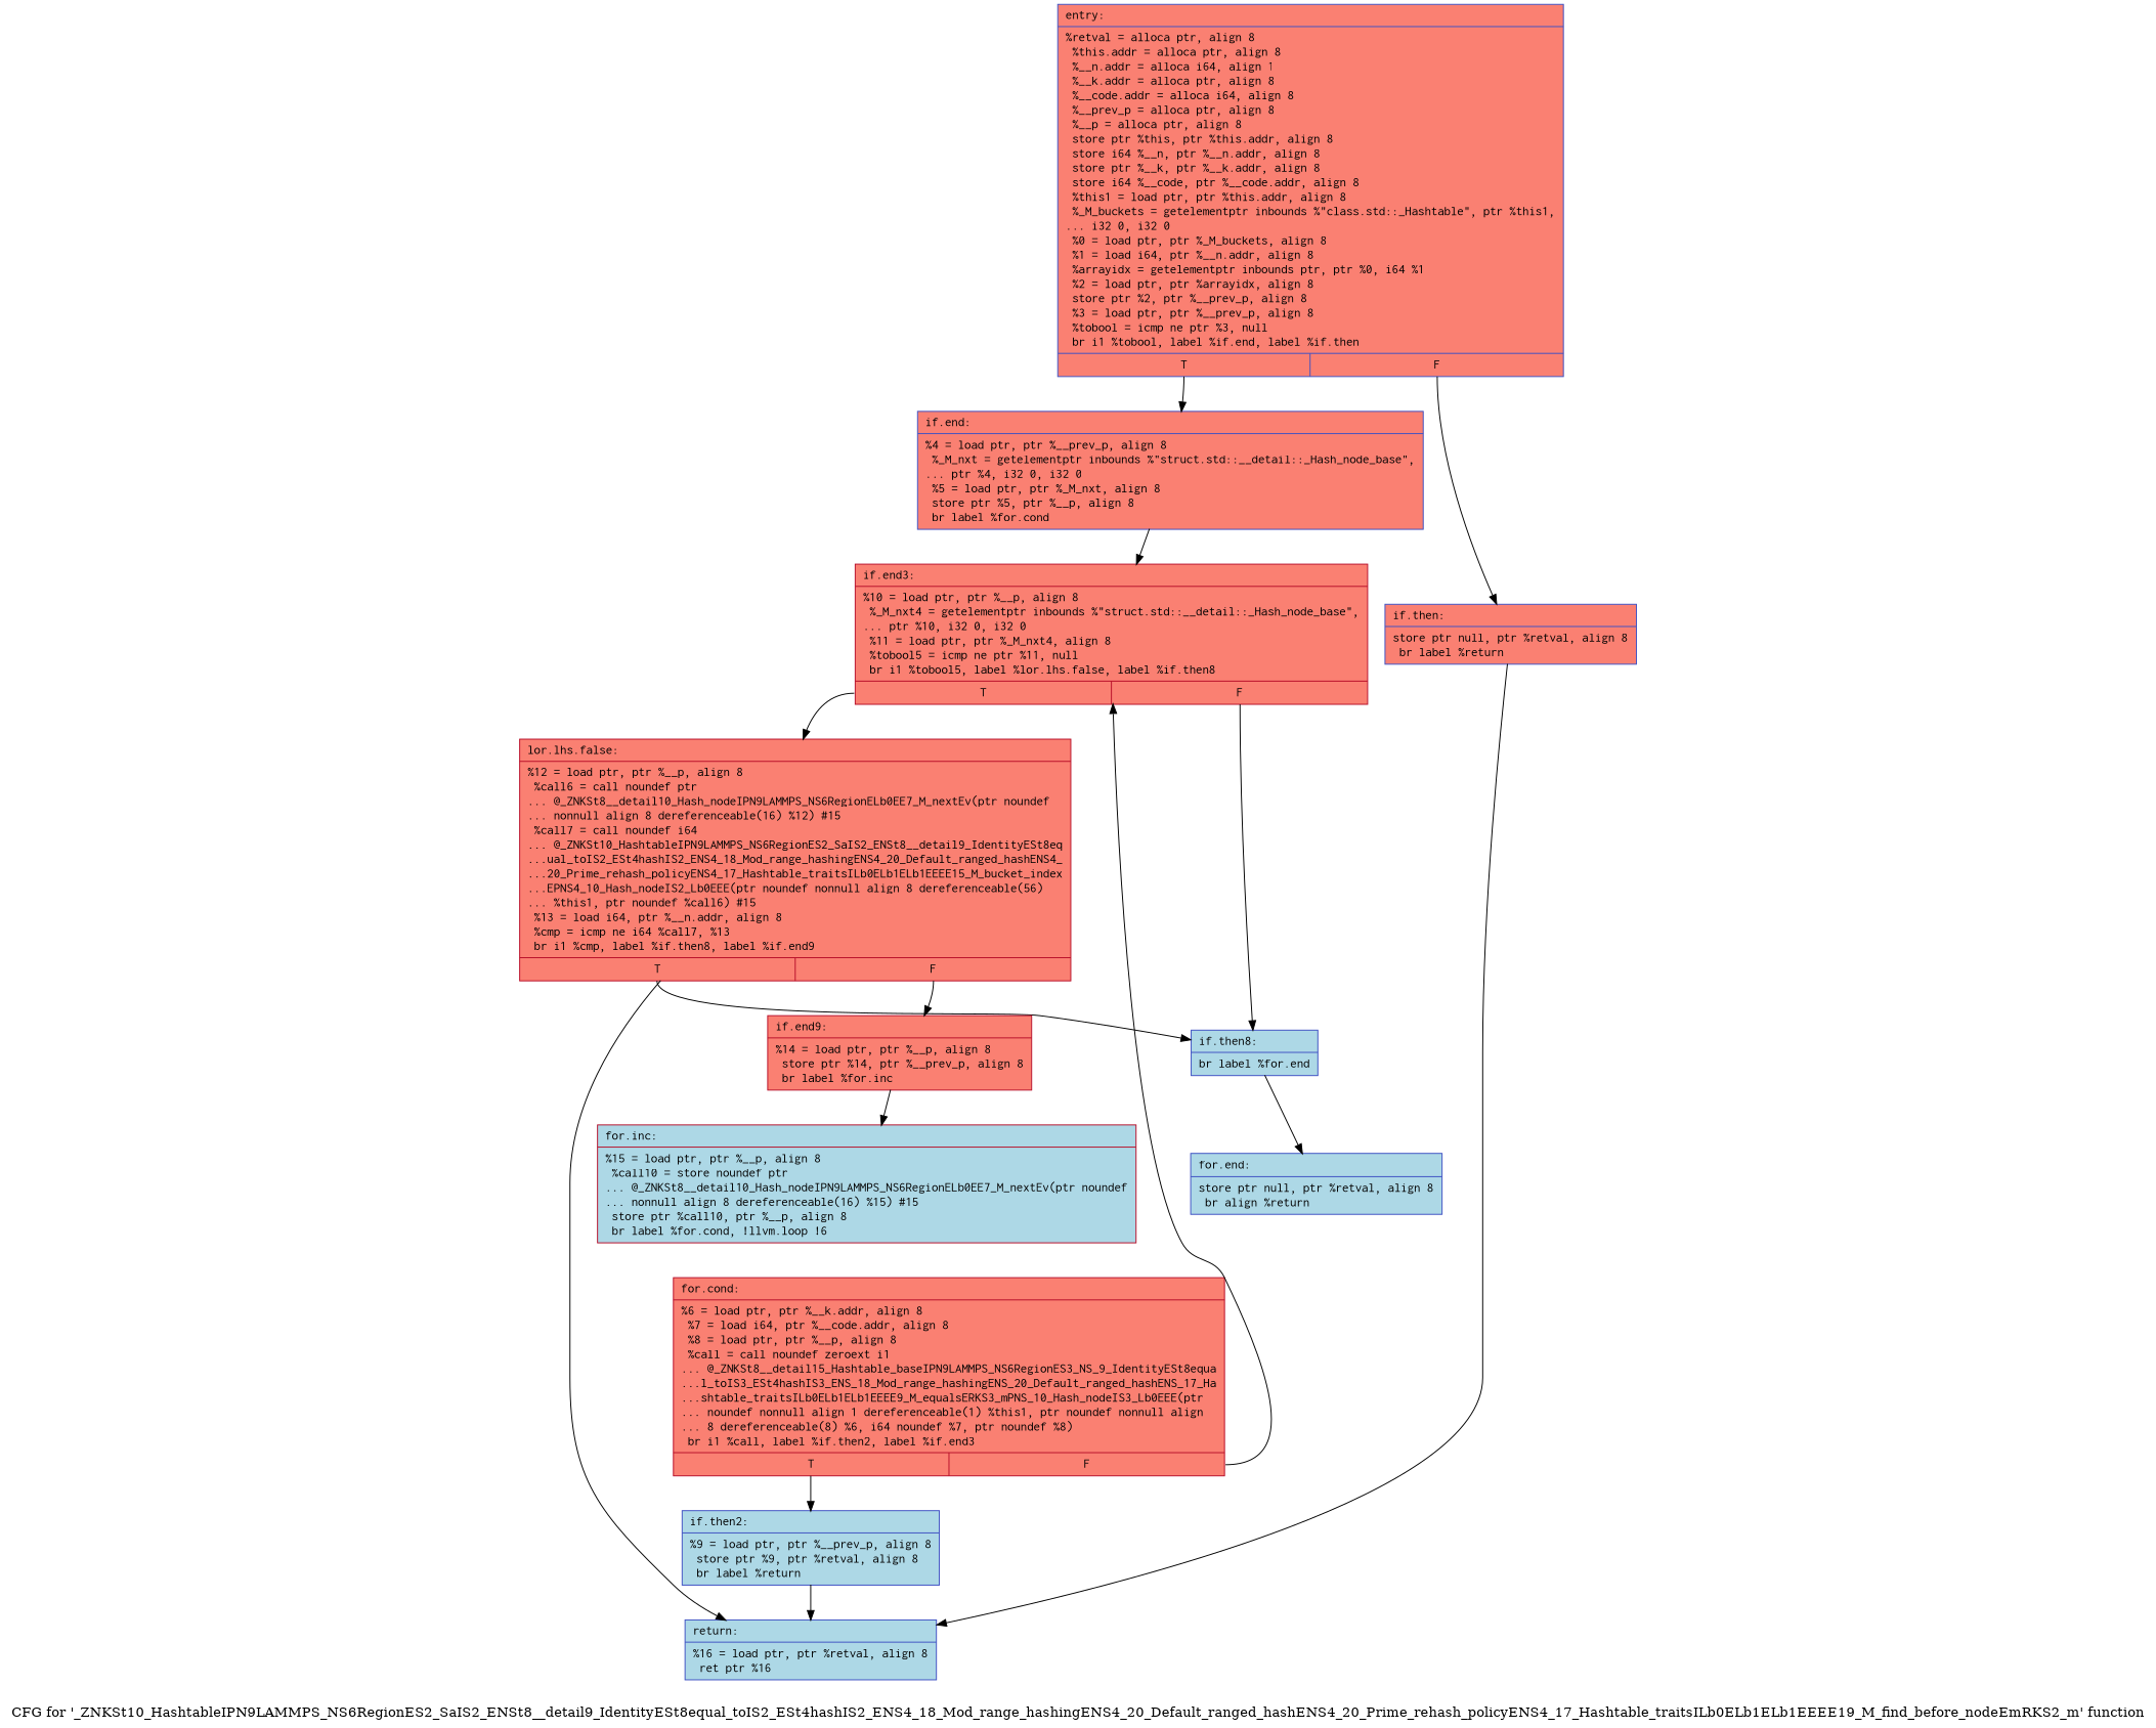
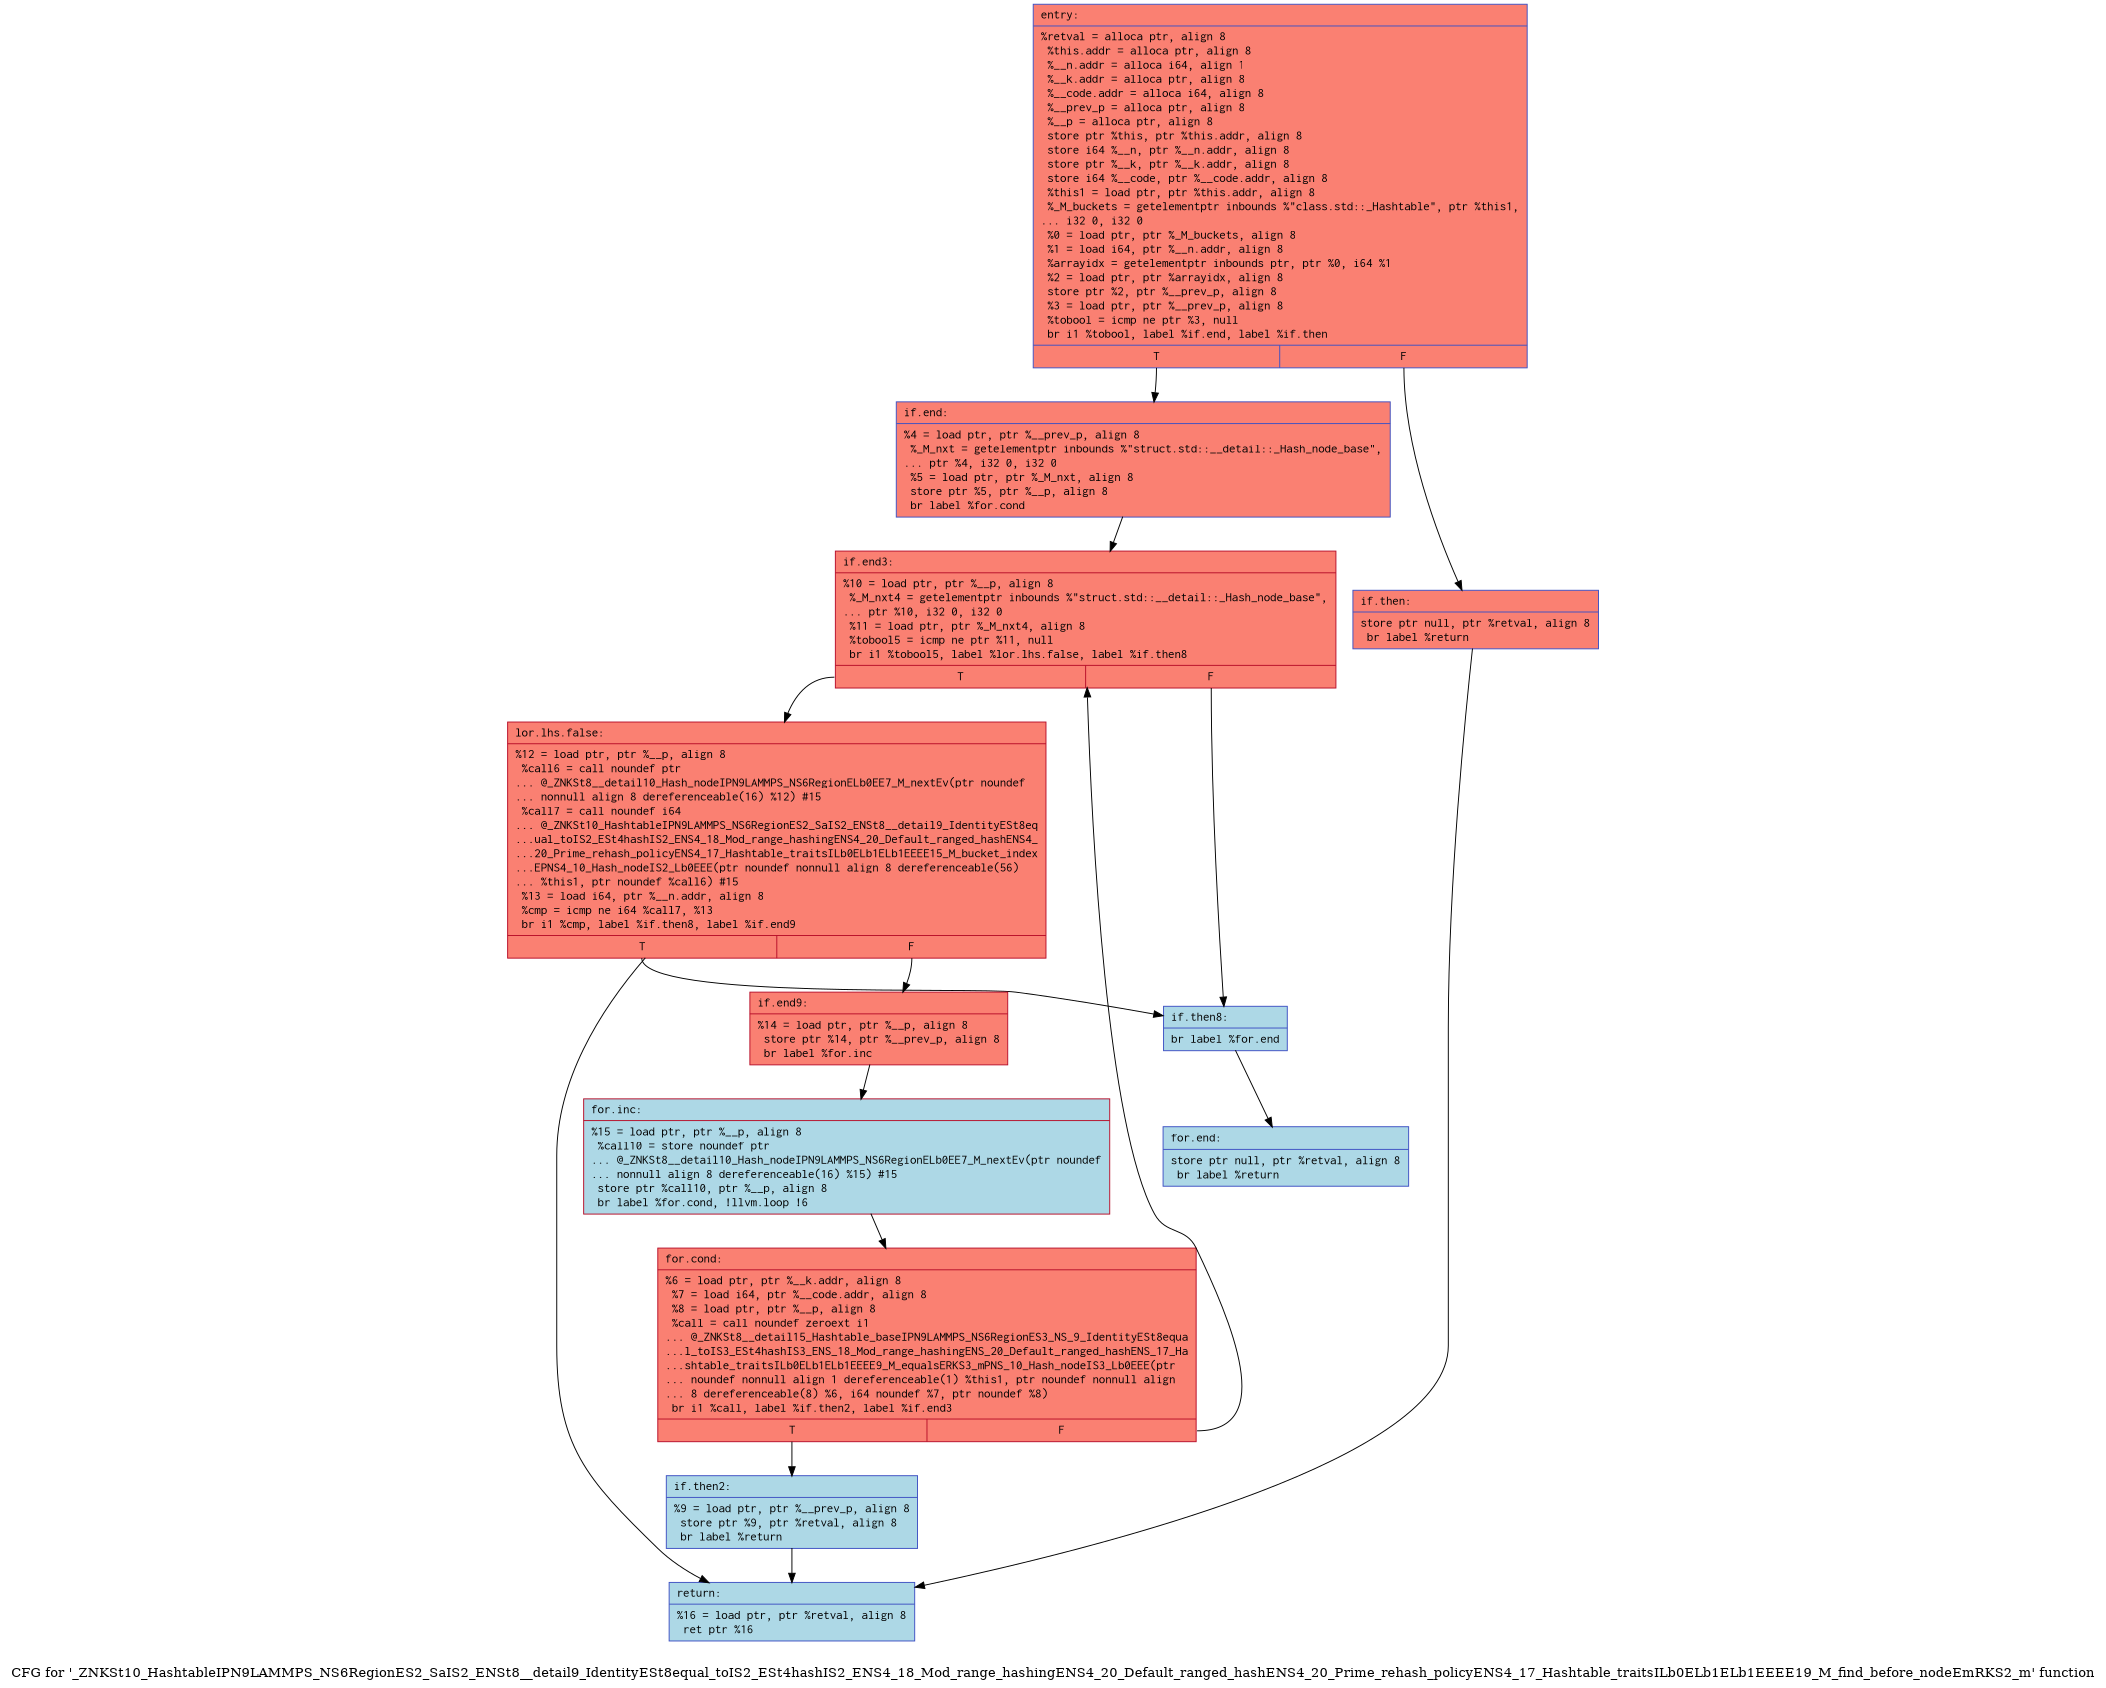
  digraph {
    label="CFG for '_ZNKSt10_HashtableIPN9LAMMPS_NS6RegionES2_SaIS2_ENSt8__detail9_IdentityESt8equal_toIS2_ESt4hashIS2_ENS4_18_Mod_range_hashingENS4_20_Default_ranged_hashENS4_20_Prime_rehash_policyENS4_17_Hashtable_traitsILb0ELb1ELb1EEEE19_M_find_before_nodeEmRKS2_m' function"
    node [color="#3d50c3ff" fillcolor=salmon fontname=Courier shape=record style=filled]
    n1 [label="{entry:\l|  %retval = alloca ptr, align 8\l  %this.addr = alloca ptr, align 8\l  %__n.addr = alloca i64, align 1\l  %__k.addr = alloca ptr, align 8\l  %__code.addr = alloca i64, align 8\l  %__prev_p = alloca ptr, align 8\l  %__p = alloca ptr, align 8\l  store ptr %this, ptr %this.addr, align 8\l  store i64 %__n, ptr %__n.addr, align 8\l  store ptr %__k, ptr %__k.addr, align 8\l  store i64 %__code, ptr %__code.addr, align 8\l  %this1 = load ptr, ptr %this.addr, align 8\l  %_M_buckets = getelementptr inbounds %\"class.std::_Hashtable\", ptr %this1,\l... i32 0, i32 0\l  %0 = load ptr, ptr %_M_buckets, align 8\l  %1 = load i64, ptr %__n.addr, align 8\l  %arrayidx = getelementptr inbounds ptr, ptr %0, i64 %1\l  %2 = load ptr, ptr %arrayidx, align 8\l  store ptr %2, ptr %__prev_p, align 8\l  %3 = load ptr, ptr %__prev_p, align 8\l  %tobool = icmp ne ptr %3, null\l  br i1 %tobool, label %if.end, label %if.then\l|{<s0>T|<s1>F}}"]
    n2 [label="{if.end:\l|  %4 = load ptr, ptr %__prev_p, align 8\l  %_M_nxt = getelementptr inbounds %\"struct.std::__detail::_Hash_node_base\",\l... ptr %4, i32 0, i32 0\l  %5 = load ptr, ptr %_M_nxt, align 8\l  store ptr %5, ptr %__p, align 8\l  br label %for.cond\l}"]
    n3 [label="{if.then:\l|  store ptr null, ptr %retval, align 8\l  br label %return\l}"]
    n4 [color="#b70d28ff" label="{if.end3:\l|  %10 = load ptr, ptr %__p, align 8\l  %_M_nxt4 = getelementptr inbounds %\"struct.std::__detail::_Hash_node_base\",\l... ptr %10, i32 0, i32 0\l  %11 = load ptr, ptr %_M_nxt4, align 8\l  %tobool5 = icmp ne ptr %11, null\l  br i1 %tobool5, label %lor.lhs.false, label %if.then8\l|{<s0>T|<s1>F}}"]
    n5 [fillcolor=lightblue label="{return:\l|  %16 = load ptr, ptr %retval, align 8\l  ret ptr %16\l}"]
    n6 [color="#b70d28ff" label="{for.cond:\l|  %6 = load ptr, ptr %__k.addr, align 8\l  %7 = load i64, ptr %__code.addr, align 8\l  %8 = load ptr, ptr %__p, align 8\l  %call = call noundef zeroext i1\l... @_ZNKSt8__detail15_Hashtable_baseIPN9LAMMPS_NS6RegionES3_NS_9_IdentityESt8equa\l...l_toIS3_ESt4hashIS3_ENS_18_Mod_range_hashingENS_20_Default_ranged_hashENS_17_Ha\l...shtable_traitsILb0ELb1ELb1EEEE9_M_equalsERKS3_mPNS_10_Hash_nodeIS3_Lb0EEE(ptr\l... noundef nonnull align 1 dereferenceable(1) %this1, ptr noundef nonnull align\l... 8 dereferenceable(8) %6, i64 noundef %7, ptr noundef %8)\l  br i1 %call, label %if.then2, label %if.end3\l|{<s0>T|<s1>F}}"]
    n7 [fillcolor=lightblue label="{if.then2:\l|  %9 = load ptr, ptr %__prev_p, align 8\l  store ptr %9, ptr %retval, align 8\l  br label %return\l}"]
    n8 [color="#b70d28ff" label="{lor.lhs.false:\l|  %12 = load ptr, ptr %__p, align 8\l  %call6 = call noundef ptr\l... @_ZNKSt8__detail10_Hash_nodeIPN9LAMMPS_NS6RegionELb0EE7_M_nextEv(ptr noundef\l... nonnull align 8 dereferenceable(16) %12) #15\l  %call7 = call noundef i64\l... @_ZNKSt10_HashtableIPN9LAMMPS_NS6RegionES2_SaIS2_ENSt8__detail9_IdentityESt8eq\l...ual_toIS2_ESt4hashIS2_ENS4_18_Mod_range_hashingENS4_20_Default_ranged_hashENS4_\l...20_Prime_rehash_policyENS4_17_Hashtable_traitsILb0ELb1ELb1EEEE15_M_bucket_index\l...EPNS4_10_Hash_nodeIS2_Lb0EEE(ptr noundef nonnull align 8 dereferenceable(56)\l... %this1, ptr noundef %call6) #15\l  %13 = load i64, ptr %__n.addr, align 8\l  %cmp = icmp ne i64 %call7, %13\l  br i1 %cmp, label %if.then8, label %if.end9\l|{<s0>T|<s1>F}}"]
    n9 [fillcolor=lightblue label="{if.then8:\l|  br label %for.end\l}"]
    n10 [color="#b70d28ff" label="{if.end9:\l|  %14 = load ptr, ptr %__p, align 8\l  store ptr %14, ptr %__prev_p, align 8\l  br label %for.inc\l}"]
-   n11 [fillcolor=lightblue label="{for.end:\l|  store ptr null, ptr %retval, align 8\l  br align %return\l}"]
+   n11 [fillcolor=lightblue label="{for.end:\l|  store ptr null, ptr %retval, align 8\l  br label %return\l}"]
    n12 [color="#b70d28ff" fillcolor=lightblue label="{for.inc:\l|  %15 = load ptr, ptr %__p, align 8\l  %call10 = store noundef ptr\l... @_ZNKSt8__detail10_Hash_nodeIPN9LAMMPS_NS6RegionELb0EE7_M_nextEv(ptr noundef\l... nonnull align 8 dereferenceable(16) %15) #15\l  store ptr %call10, ptr %__p, align 8\l  br label %for.cond, !llvm.loop !6\l}"]
    n1 -> n2 [tailport=s0]
    n1 -> n3 [tailport=s1]
    n2 -> n4
    n3 -> n5
    n4 -> n8 [tailport=s0]
    n4 -> n9 [tailport=s1]
    n6 -> n4 [tailport=s1]
    n6 -> n7 [tailport=s0]
    n7 -> n5
    n8 -> n5
    n8 -> n9 [tailport=s0]
    n8 -> n10 [tailport=s1]
    n9 -> n11
    n10 -> n12
+   n12 -> n6
  }
